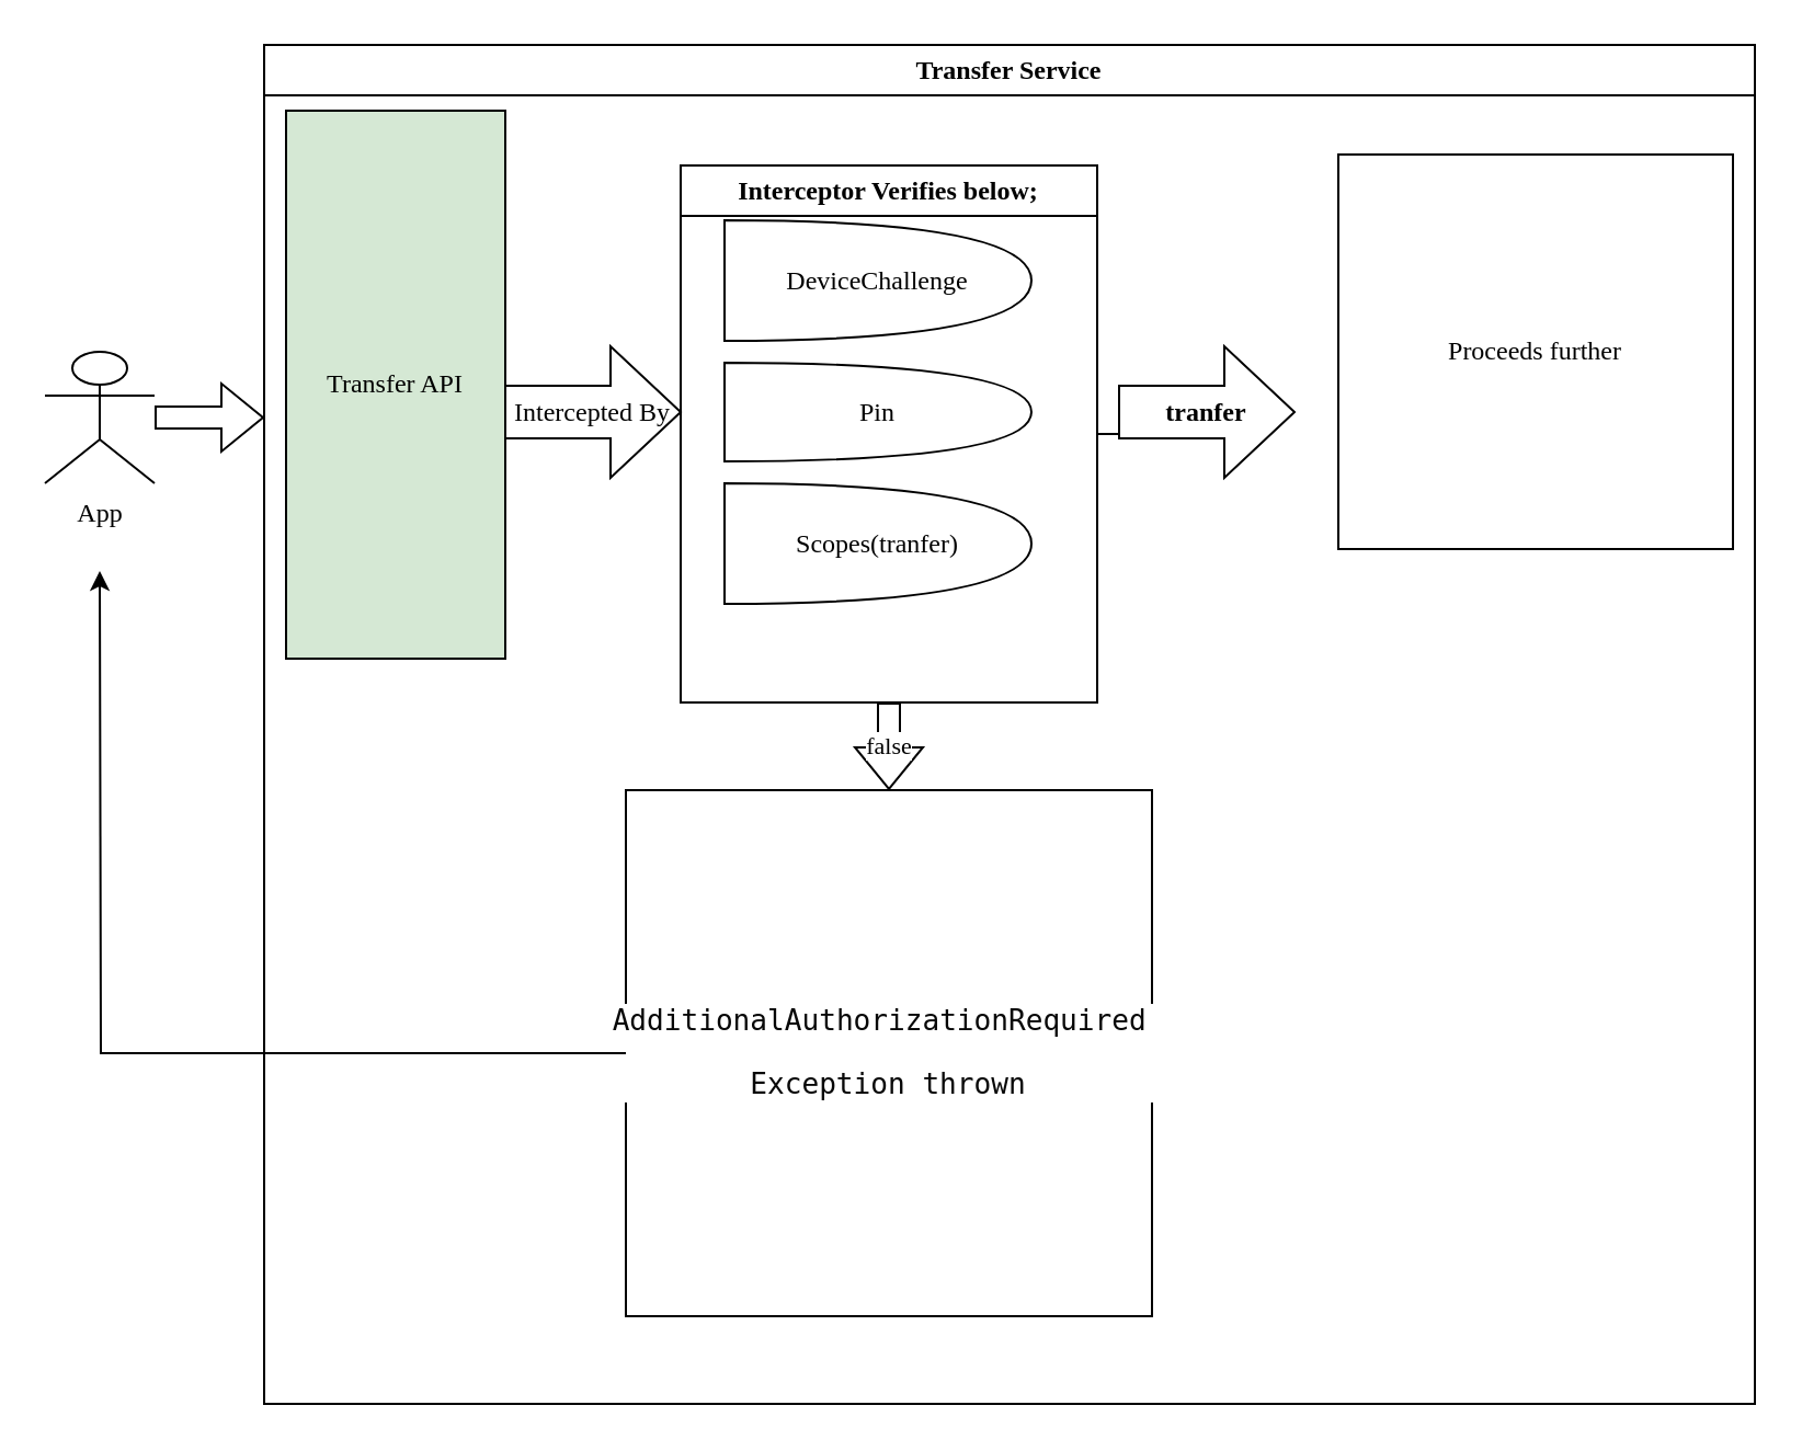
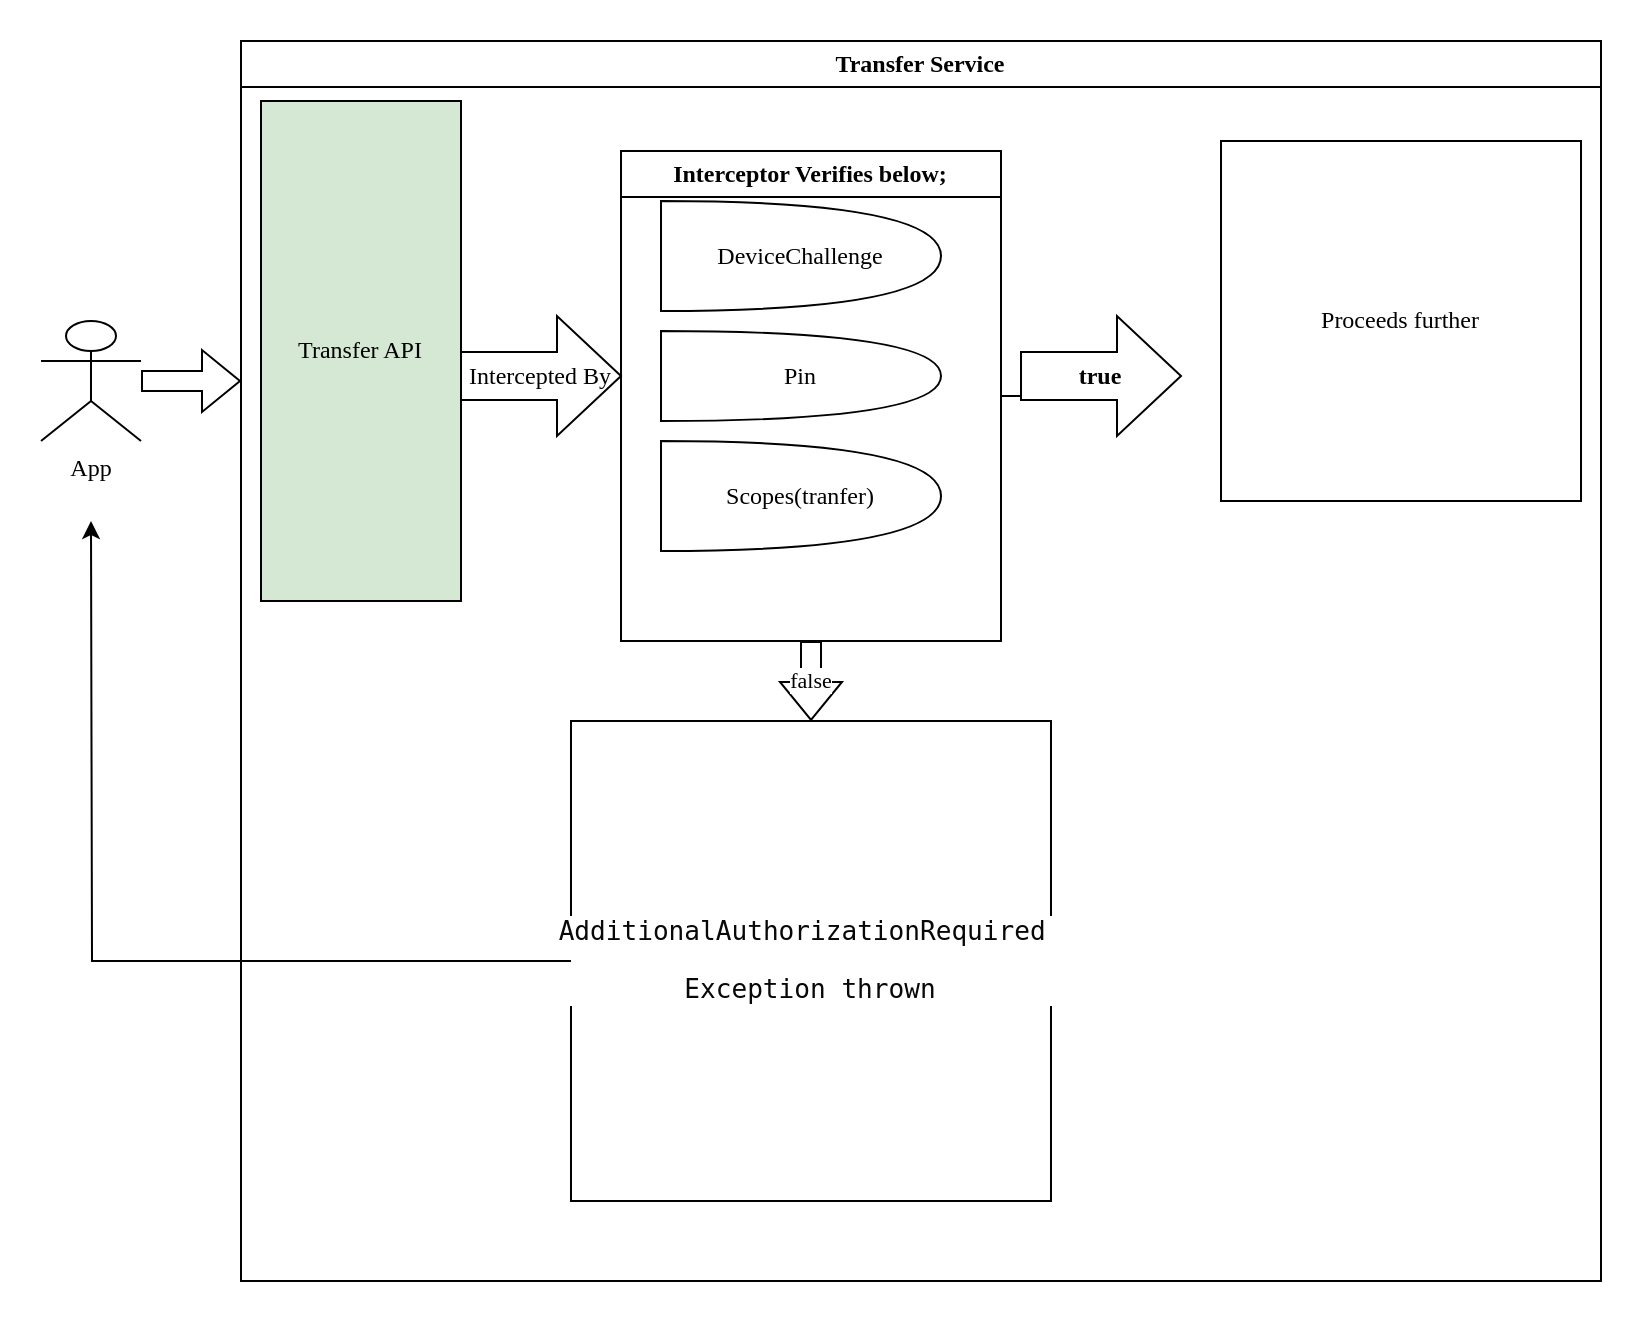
  <mxCell id="0" value="" />
  <mxCell id="1" parent="0" />
  <mxCell id="2" value="App" style="shape=umlActor;verticalLabelPosition=bottom;verticalAlign=top;html=1;outlineConnect=0;fontFamily=Comic Sans MS;" vertex="1" parent="1"><mxGeometry x="20" y="160" width="50" height="60" as="geometry" /></mxCell>
  <mxCell id="3" value="" style="shape=flexArrow;endArrow=classic;html=1;rounded=0;fontFamily=Comic Sans MS;" edge="1" parent="1" source="2"><mxGeometry width="50" height="50" relative="1" as="geometry"><mxPoint x="390" y="180" as="sourcePoint" /><mxPoint x="120" y="190" as="targetPoint" /></mxGeometry></mxCell>
  <mxCell id="4" value="Transfer Service" style="swimlane;whiteSpace=wrap;html=1;fontFamily=Comic Sans MS;" vertex="1" parent="1"><mxGeometry x="120" y="20" width="680" height="620" as="geometry" /></mxCell>
  <mxCell id="5" value="Transfer API" style="rounded=0;whiteSpace=wrap;html=1;fontFamily=Comic Sans MS;fillColor=#d5e8d4;" vertex="1" parent="4"><mxGeometry x="10" y="30" width="100" height="250" as="geometry" /></mxCell>
  <mxCell id="6" value="" style="edgeStyle=orthogonalEdgeStyle;rounded=0;orthogonalLoop=1;jettySize=auto;html=1;fontFamily=Comic Sans MS;endArrow=none;" edge="1" parent="4" source="7" target="11"><mxGeometry relative="1" as="geometry" /></mxCell>
  <mxCell id="7" value="Interceptor Verifies below;" style="swimlane;whiteSpace=wrap;html=1;fontFamily=Comic Sans MS;" vertex="1" parent="4"><mxGeometry x="190" y="55" width="190" height="245" as="geometry" /></mxCell>
  <mxCell id="8" value="DeviceChallenge" style="shape=or;whiteSpace=wrap;html=1;fontFamily=Comic Sans MS;" vertex="1" parent="7"><mxGeometry x="20" y="25" width="140" height="55" as="geometry" /></mxCell>
  <mxCell id="9" value="Pin" style="shape=or;whiteSpace=wrap;html=1;fontFamily=Comic Sans MS;" vertex="1" parent="7"><mxGeometry x="20" y="90" width="140" height="45" as="geometry" /></mxCell>
  <mxCell id="10" value="Scopes(tranfer)" style="shape=or;whiteSpace=wrap;html=1;fontFamily=Comic Sans MS;" vertex="1" parent="7"><mxGeometry x="20" y="145" width="140" height="55" as="geometry" /></mxCell>
- <mxCell id="11" value="tranfer" style="shape=singleArrow;whiteSpace=wrap;html=1;arrowWidth=0.4;arrowSize=0.4;fontFamily=Comic Sans MS;fontStyle=1;startSize=23;" vertex="1" parent="4"><mxGeometry x="390" y="137.5" width="80" height="60" as="geometry" /></mxCell>
+ <mxCell id="11" value="true" style="shape=singleArrow;whiteSpace=wrap;html=1;arrowWidth=0.4;arrowSize=0.4;fontFamily=Comic Sans MS;fontStyle=1;startSize=23;" vertex="1" parent="4"><mxGeometry x="390" y="137.5" width="80" height="60" as="geometry" /></mxCell>
  <mxCell id="12" value="Proceeds further" style="whiteSpace=wrap;html=1;aspect=fixed;fontFamily=Comic Sans MS;" vertex="1" parent="4"><mxGeometry x="490" y="50" width="180" height="180" as="geometry" /></mxCell>
  <mxCell id="13" value="false" style="shape=flexArrow;endArrow=classic;html=1;rounded=0;fontFamily=Comic Sans MS;exitX=0.5;exitY=1;exitDx=0;exitDy=0;" edge="1" parent="4" source="7"><mxGeometry width="50" height="50" relative="1" as="geometry"><mxPoint x="250" y="290" as="sourcePoint" /><mxPoint x="285" y="340" as="targetPoint" /></mxGeometry></mxCell>
  <mxCell id="14" value="&lt;pre style=&quot;background-color:#ffffff;color:#080808;font-family:'JetBrains Mono',monospace;font-size:9.8pt;&quot;&gt;&lt;pre style=&quot;font-family: &amp;quot;JetBrains Mono&amp;quot;, monospace; font-size: 9.8pt;&quot;&gt;AdditionalAuthorizationRequired &lt;/pre&gt;&lt;pre style=&quot;font-family: &amp;quot;JetBrains Mono&amp;quot;, monospace; font-size: 9.8pt;&quot;&gt;Exception thrown&lt;/pre&gt;&lt;/pre&gt;" style="whiteSpace=wrap;html=1;aspect=fixed;fontFamily=Comic Sans MS;" vertex="1" parent="4"><mxGeometry x="165" y="340" width="240" height="240" as="geometry" /></mxCell>
  <mxCell id="15" value="Intercepted By" style="shape=singleArrow;whiteSpace=wrap;html=1;arrowWidth=0.4;arrowSize=0.4;fontFamily=Comic Sans MS;" vertex="1" parent="4"><mxGeometry x="110" y="137.5" width="80" height="60" as="geometry" /></mxCell>
  <mxCell id="16" style="edgeStyle=orthogonalEdgeStyle;rounded=0;orthogonalLoop=1;jettySize=auto;html=1;fontFamily=Comic Sans MS;" edge="1" parent="1" source="14"><mxGeometry relative="1" as="geometry"><mxPoint x="45" y="260" as="targetPoint" /></mxGeometry></mxCell>
  <mxCell id="17" style="edgeStyle=orthogonalEdgeStyle;rounded=0;orthogonalLoop=1;jettySize=auto;html=1;fontFamily=Comic Sans MS;" edge="1" parent="1"><mxGeometry relative="1" as="geometry"><mxPoint x="310" y="185" as="targetPoint" /><mxPoint x="310" y="185" as="sourcePoint" /></mxGeometry></mxCell>
